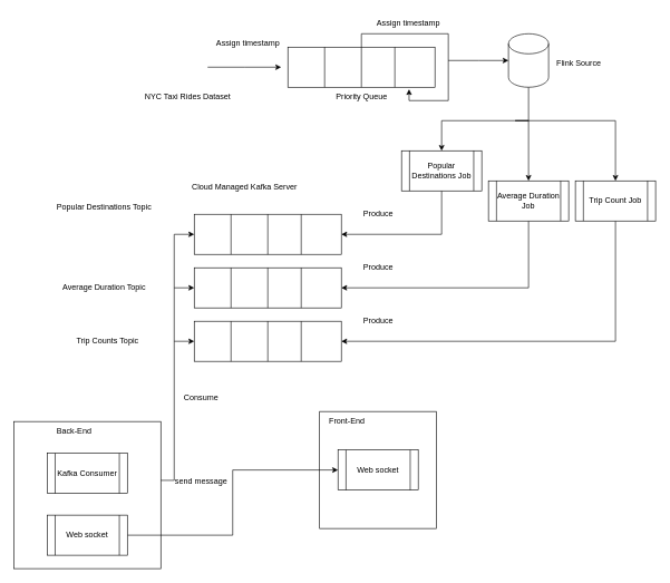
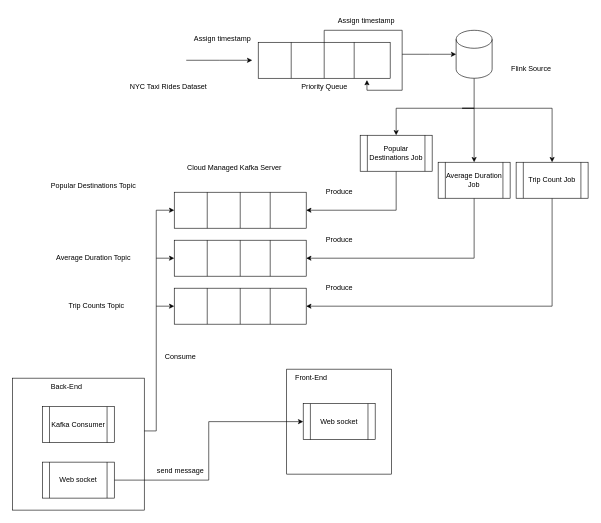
  <mxCell id="0" />
  <mxCell id="1" parent="0" />
  <mxCell id="2" style="edgeStyle=orthogonalEdgeStyle;rounded=0;orthogonalLoop=1;jettySize=auto;html=1;exitX=1;exitY=0.5;exitDx=0;exitDy=0;" edge="1" parent="1" source="3"><mxGeometry relative="1" as="geometry"><mxPoint x="420" y="100" as="targetPoint" /></mxGeometry></mxCell>
  <mxCell id="3" value="" style="shape=image;html=1;verticalAlign=top;verticalLabelPosition=bottom;labelBackgroundColor=#ffffff;imageAspect=0;aspect=fixed;image=https://cdn3.iconfinder.com/data/icons/dompicon-glyph-file-format-2/256/file-csv-format-type-128.png" vertex="1" parent="1"><mxGeometry x="250" y="70" width="60" height="60" as="geometry" /></mxCell>
  <mxCell id="4" value="NYC Taxi Rides Dataset" style="text;html=1;align=center;verticalAlign=middle;resizable=0;points=[];autosize=1;strokeColor=none;fillColor=none;" vertex="1" parent="1"><mxGeometry x="205" y="130" width="150" height="30" as="geometry" /></mxCell>
  <mxCell id="5" value="" style="rounded=0;whiteSpace=wrap;html=1;" vertex="1" parent="1"><mxGeometry x="430" y="70" width="220" height="60" as="geometry" /></mxCell>
  <mxCell id="6" value="" style="endArrow=none;html=1;rounded=0;entryX=0.25;entryY=0;entryDx=0;entryDy=0;exitX=0.25;exitY=1;exitDx=0;exitDy=0;" edge="1" parent="1" source="5" target="5"><mxGeometry width="50" height="50" relative="1" as="geometry"><mxPoint x="550" y="280" as="sourcePoint" /><mxPoint x="600" y="230" as="targetPoint" /></mxGeometry></mxCell>
  <mxCell id="7" value="" style="endArrow=none;html=1;rounded=0;entryX=0.25;entryY=0;entryDx=0;entryDy=0;exitX=0.25;exitY=1;exitDx=0;exitDy=0;" edge="1" parent="1"><mxGeometry width="50" height="50" relative="1" as="geometry"><mxPoint x="540" y="130" as="sourcePoint" /><mxPoint x="540" y="70" as="targetPoint" /></mxGeometry></mxCell>
  <mxCell id="8" value="" style="endArrow=none;html=1;rounded=0;entryX=0.25;entryY=0;entryDx=0;entryDy=0;exitX=0.25;exitY=1;exitDx=0;exitDy=0;" edge="1" parent="1"><mxGeometry width="50" height="50" relative="1" as="geometry"><mxPoint x="590" y="130" as="sourcePoint" /><mxPoint x="590" y="70" as="targetPoint" /></mxGeometry></mxCell>
  <mxCell id="9" value="Priority Queue" style="text;html=1;align=center;verticalAlign=middle;resizable=0;points=[];autosize=1;strokeColor=none;fillColor=none;" vertex="1" parent="1"><mxGeometry x="490" y="130" width="100" height="30" as="geometry" /></mxCell>
  <mxCell id="10" style="edgeStyle=orthogonalEdgeStyle;rounded=0;orthogonalLoop=1;jettySize=auto;html=1;entryX=0.824;entryY=1.05;entryDx=0;entryDy=0;entryPerimeter=0;" edge="1" parent="1" source="5" target="5"><mxGeometry relative="1" as="geometry" /></mxCell>
  <mxCell id="11" style="edgeStyle=orthogonalEdgeStyle;rounded=0;orthogonalLoop=1;jettySize=auto;html=1;startArrow=classic;startFill=1;endArrow=none;endFill=0;" edge="1" parent="1" source="15"><mxGeometry relative="1" as="geometry"><mxPoint x="670" y="90" as="targetPoint" /></mxGeometry></mxCell>
  <mxCell id="12" style="edgeStyle=orthogonalEdgeStyle;rounded=0;orthogonalLoop=1;jettySize=auto;html=1;entryX=0.5;entryY=0;entryDx=0;entryDy=0;startArrow=none;startFill=0;endArrow=classic;endFill=1;exitX=0.5;exitY=1;exitDx=0;exitDy=0;exitPerimeter=0;" edge="1" parent="1" source="15" target="20"><mxGeometry relative="1" as="geometry"><Array as="points"><mxPoint x="790" y="180" /><mxPoint x="660" y="180" /></Array></mxGeometry></mxCell>
  <mxCell id="13" style="edgeStyle=orthogonalEdgeStyle;rounded=0;orthogonalLoop=1;jettySize=auto;html=1;startArrow=none;startFill=0;endArrow=classic;endFill=1;" edge="1" parent="1" target="22"><mxGeometry relative="1" as="geometry"><mxPoint x="770" y="180" as="sourcePoint" /><Array as="points"><mxPoint x="770" y="180" /><mxPoint x="790" y="180" /></Array></mxGeometry></mxCell>
  <mxCell id="14" style="edgeStyle=orthogonalEdgeStyle;rounded=0;orthogonalLoop=1;jettySize=auto;html=1;startArrow=none;startFill=0;endArrow=classic;endFill=1;" edge="1" parent="1" target="24"><mxGeometry relative="1" as="geometry"><mxPoint x="770" y="180" as="sourcePoint" /><Array as="points"><mxPoint x="770" y="180" /><mxPoint x="920" y="180" /></Array></mxGeometry></mxCell>
  <mxCell id="15" value="" style="shape=cylinder3;whiteSpace=wrap;html=1;boundedLbl=1;backgroundOutline=1;size=15;" vertex="1" parent="1"><mxGeometry x="760" y="50" width="60" height="80" as="geometry" /></mxCell>
  <mxCell id="16" value="Assign timestamp" style="text;html=1;align=center;verticalAlign=middle;resizable=0;points=[];autosize=1;strokeColor=none;fillColor=none;" vertex="1" parent="1"><mxGeometry x="310" y="50" width="120" height="30" as="geometry" /></mxCell>
  <mxCell id="17" value="Assign timestamp" style="text;html=1;align=center;verticalAlign=middle;resizable=0;points=[];autosize=1;strokeColor=none;fillColor=none;" vertex="1" parent="1"><mxGeometry x="550" y="20" width="120" height="30" as="geometry" /></mxCell>
- <mxCell id="18" value="Flink Source" style="text;html=1;align=center;verticalAlign=middle;resizable=0;points=[];autosize=1;strokeColor=none;fillColor=none;" vertex="1" parent="1"><mxGeometry x="820" y="80" width="90" height="30" as="geometry" /></mxCell>
+ <mxCell id="18" value="Flink Source" style="text;html=1;align=center;verticalAlign=middle;resizable=0;points=[];autosize=1;strokeColor=none;fillColor=none;" vertex="1" parent="1"><mxGeometry x="840" y="100" width="90" height="30" as="geometry" /></mxCell>
  <mxCell id="19" style="edgeStyle=orthogonalEdgeStyle;rounded=0;orthogonalLoop=1;jettySize=auto;html=1;entryX=1;entryY=0.5;entryDx=0;entryDy=0;startArrow=none;startFill=0;endArrow=classic;endFill=1;exitX=0.5;exitY=1;exitDx=0;exitDy=0;" edge="1" parent="1" source="20" target="25"><mxGeometry relative="1" as="geometry" /></mxCell>
  <mxCell id="20" value="Popular Destinations Job" style="shape=process;whiteSpace=wrap;html=1;backgroundOutline=1;" vertex="1" parent="1"><mxGeometry x="600" y="225" width="120" height="60" as="geometry" /></mxCell>
  <mxCell id="21" style="edgeStyle=orthogonalEdgeStyle;rounded=0;orthogonalLoop=1;jettySize=auto;html=1;entryX=1;entryY=0.5;entryDx=0;entryDy=0;startArrow=none;startFill=0;endArrow=classic;endFill=1;" edge="1" parent="1" source="22" target="29"><mxGeometry relative="1" as="geometry"><Array as="points"><mxPoint x="790" y="430" /></Array></mxGeometry></mxCell>
  <mxCell id="22" value="Average Duration Job" style="shape=process;whiteSpace=wrap;html=1;backgroundOutline=1;" vertex="1" parent="1"><mxGeometry x="730" y="270" width="120" height="60" as="geometry" /></mxCell>
  <mxCell id="23" style="edgeStyle=orthogonalEdgeStyle;rounded=0;orthogonalLoop=1;jettySize=auto;html=1;entryX=1;entryY=0.5;entryDx=0;entryDy=0;startArrow=none;startFill=0;endArrow=classic;endFill=1;" edge="1" parent="1" source="24" target="33"><mxGeometry relative="1" as="geometry"><Array as="points"><mxPoint x="920" y="510" /></Array></mxGeometry></mxCell>
  <mxCell id="24" value="Trip Count Job" style="shape=process;whiteSpace=wrap;html=1;backgroundOutline=1;" vertex="1" parent="1"><mxGeometry x="860" y="270" width="120" height="60" as="geometry" /></mxCell>
  <mxCell id="25" value="" style="rounded=0;whiteSpace=wrap;html=1;" vertex="1" parent="1"><mxGeometry x="290" y="320" width="220" height="60" as="geometry" /></mxCell>
  <mxCell id="26" value="" style="endArrow=none;html=1;rounded=0;entryX=0.25;entryY=0;entryDx=0;entryDy=0;exitX=0.25;exitY=1;exitDx=0;exitDy=0;" edge="1" parent="1" source="25" target="25"><mxGeometry width="50" height="50" relative="1" as="geometry"><mxPoint x="410" y="530" as="sourcePoint" /><mxPoint x="460" y="480" as="targetPoint" /></mxGeometry></mxCell>
  <mxCell id="27" value="" style="endArrow=none;html=1;rounded=0;entryX=0.25;entryY=0;entryDx=0;entryDy=0;exitX=0.25;exitY=1;exitDx=0;exitDy=0;" edge="1" parent="1"><mxGeometry width="50" height="50" relative="1" as="geometry"><mxPoint x="400" y="380" as="sourcePoint" /><mxPoint x="400" y="320" as="targetPoint" /></mxGeometry></mxCell>
  <mxCell id="28" value="" style="endArrow=none;html=1;rounded=0;entryX=0.25;entryY=0;entryDx=0;entryDy=0;exitX=0.25;exitY=1;exitDx=0;exitDy=0;" edge="1" parent="1"><mxGeometry width="50" height="50" relative="1" as="geometry"><mxPoint x="450" y="380" as="sourcePoint" /><mxPoint x="450" y="320" as="targetPoint" /></mxGeometry></mxCell>
  <mxCell id="29" value="" style="rounded=0;whiteSpace=wrap;html=1;" vertex="1" parent="1"><mxGeometry x="290" y="400" width="220" height="60" as="geometry" /></mxCell>
  <mxCell id="30" value="" style="endArrow=none;html=1;rounded=0;entryX=0.25;entryY=0;entryDx=0;entryDy=0;exitX=0.25;exitY=1;exitDx=0;exitDy=0;" edge="1" parent="1" source="29" target="29"><mxGeometry width="50" height="50" relative="1" as="geometry"><mxPoint x="410" y="610" as="sourcePoint" /><mxPoint x="460" y="560" as="targetPoint" /></mxGeometry></mxCell>
  <mxCell id="31" value="" style="endArrow=none;html=1;rounded=0;entryX=0.25;entryY=0;entryDx=0;entryDy=0;exitX=0.25;exitY=1;exitDx=0;exitDy=0;" edge="1" parent="1"><mxGeometry width="50" height="50" relative="1" as="geometry"><mxPoint x="400" y="460" as="sourcePoint" /><mxPoint x="400" y="400" as="targetPoint" /></mxGeometry></mxCell>
  <mxCell id="32" value="" style="endArrow=none;html=1;rounded=0;entryX=0.25;entryY=0;entryDx=0;entryDy=0;exitX=0.25;exitY=1;exitDx=0;exitDy=0;" edge="1" parent="1"><mxGeometry width="50" height="50" relative="1" as="geometry"><mxPoint x="450" y="460" as="sourcePoint" /><mxPoint x="450" y="400" as="targetPoint" /></mxGeometry></mxCell>
  <mxCell id="33" value="" style="rounded=0;whiteSpace=wrap;html=1;" vertex="1" parent="1"><mxGeometry x="290" y="480" width="220" height="60" as="geometry" /></mxCell>
  <mxCell id="34" value="" style="endArrow=none;html=1;rounded=0;entryX=0.25;entryY=0;entryDx=0;entryDy=0;exitX=0.25;exitY=1;exitDx=0;exitDy=0;" edge="1" parent="1" source="33" target="33"><mxGeometry width="50" height="50" relative="1" as="geometry"><mxPoint x="410" y="690" as="sourcePoint" /><mxPoint x="460" y="640" as="targetPoint" /></mxGeometry></mxCell>
  <mxCell id="35" value="" style="endArrow=none;html=1;rounded=0;entryX=0.25;entryY=0;entryDx=0;entryDy=0;exitX=0.25;exitY=1;exitDx=0;exitDy=0;" edge="1" parent="1"><mxGeometry width="50" height="50" relative="1" as="geometry"><mxPoint x="400" y="540" as="sourcePoint" /><mxPoint x="400" y="480" as="targetPoint" /></mxGeometry></mxCell>
  <mxCell id="36" value="" style="endArrow=none;html=1;rounded=0;entryX=0.25;entryY=0;entryDx=0;entryDy=0;exitX=0.25;exitY=1;exitDx=0;exitDy=0;" edge="1" parent="1"><mxGeometry width="50" height="50" relative="1" as="geometry"><mxPoint x="450" y="540" as="sourcePoint" /><mxPoint x="450" y="480" as="targetPoint" /></mxGeometry></mxCell>
  <mxCell id="37" value="Popular Destinations Topic" style="text;html=1;align=center;verticalAlign=middle;resizable=0;points=[];autosize=1;strokeColor=none;fillColor=none;" vertex="1" parent="1"><mxGeometry x="70" y="295" width="170" height="30" as="geometry" /></mxCell>
- <mxCell id="38" value="Cloud Managed Kafka Server" style="text;html=1;align=center;verticalAlign=middle;resizable=0;points=[];autosize=1;strokeColor=none;fillColor=none;" vertex="1" parent="1"><mxGeometry x="275" y="265" width="180" height="30" as="geometry" /></mxCell>
+ <mxCell id="38" value="Cloud Managed Kafka Server" style="text;html=1;align=center;verticalAlign=middle;resizable=0;points=[];autosize=1;strokeColor=none;fillColor=none;" vertex="1" parent="1"><mxGeometry x="300" y="265" width="180" height="30" as="geometry" /></mxCell>
  <mxCell id="39" value="Average Duration Topic" style="text;html=1;align=center;verticalAlign=middle;resizable=0;points=[];autosize=1;strokeColor=none;fillColor=none;" vertex="1" parent="1"><mxGeometry x="80" y="415" width="150" height="30" as="geometry" /></mxCell>
  <mxCell id="40" value="Trip Counts Topic" style="text;html=1;align=center;verticalAlign=middle;resizable=0;points=[];autosize=1;strokeColor=none;fillColor=none;" vertex="1" parent="1"><mxGeometry x="100" y="495" width="120" height="30" as="geometry" /></mxCell>
  <mxCell id="41" style="edgeStyle=orthogonalEdgeStyle;rounded=0;orthogonalLoop=1;jettySize=auto;html=1;entryX=0;entryY=0.5;entryDx=0;entryDy=0;startArrow=none;startFill=0;endArrow=classic;endFill=1;" edge="1" parent="1" source="54" target="25"><mxGeometry relative="1" as="geometry"><Array as="points"><mxPoint x="260" y="718" /><mxPoint x="260" y="350" /></Array></mxGeometry></mxCell>
  <mxCell id="42" value="" style="endArrow=classic;html=1;rounded=0;entryX=0;entryY=0.5;entryDx=0;entryDy=0;" edge="1" parent="1" target="29"><mxGeometry width="50" height="50" relative="1" as="geometry"><mxPoint x="260" y="430" as="sourcePoint" /><mxPoint x="370" y="530" as="targetPoint" /></mxGeometry></mxCell>
  <mxCell id="43" value="" style="endArrow=classic;html=1;rounded=0;entryX=0;entryY=0.5;entryDx=0;entryDy=0;" edge="1" parent="1" target="33"><mxGeometry width="50" height="50" relative="1" as="geometry"><mxPoint x="260" y="510" as="sourcePoint" /><mxPoint x="300" y="440" as="targetPoint" /></mxGeometry></mxCell>
  <mxCell id="44" value="Consume" style="text;html=1;align=center;verticalAlign=middle;resizable=0;points=[];autosize=1;strokeColor=none;fillColor=none;" vertex="1" parent="1"><mxGeometry x="265" y="580" width="70" height="30" as="geometry" /></mxCell>
  <mxCell id="45" value="Produce" style="text;html=1;align=center;verticalAlign=middle;resizable=0;points=[];autosize=1;strokeColor=none;fillColor=none;" vertex="1" parent="1"><mxGeometry x="530" y="305" width="70" height="30" as="geometry" /></mxCell>
  <mxCell id="46" value="Produce" style="text;html=1;align=center;verticalAlign=middle;resizable=0;points=[];autosize=1;strokeColor=none;fillColor=none;" vertex="1" parent="1"><mxGeometry x="530" y="385" width="70" height="30" as="geometry" /></mxCell>
  <mxCell id="47" value="Produce" style="text;html=1;align=center;verticalAlign=middle;resizable=0;points=[];autosize=1;strokeColor=none;fillColor=none;" vertex="1" parent="1"><mxGeometry x="530" y="465" width="70" height="30" as="geometry" /></mxCell>
  <mxCell id="48" value="" style="group" vertex="1" connectable="0" parent="1"><mxGeometry x="477.5" y="615" width="175" height="175" as="geometry" /></mxCell>
  <mxCell id="49" value="" style="whiteSpace=wrap;html=1;aspect=fixed;" vertex="1" parent="48"><mxGeometry width="175" height="175" as="geometry" /></mxCell>
  <mxCell id="50" value="Front-End" style="text;html=1;align=center;verticalAlign=middle;resizable=0;points=[];autosize=1;strokeColor=none;fillColor=none;" vertex="1" parent="48"><mxGeometry width="80" height="30" as="geometry" /></mxCell>
  <mxCell id="51" value="Web socket" style="shape=process;whiteSpace=wrap;html=1;backgroundOutline=1;" vertex="1" parent="48"><mxGeometry x="27.5" y="57.5" width="120" height="60" as="geometry" /></mxCell>
  <mxCell id="52" value="Web socket" style="shape=process;whiteSpace=wrap;html=1;backgroundOutline=1;" vertex="1" parent="1"><mxGeometry x="70" y="780" width="120" height="60" as="geometry" /></mxCell>
  <mxCell id="53" value="" style="whiteSpace=wrap;html=1;aspect=fixed;" vertex="1" parent="1"><mxGeometry x="20" y="630" width="220" height="220" as="geometry" /></mxCell>
  <mxCell id="54" value="Kafka Consumer" style="shape=process;whiteSpace=wrap;html=1;backgroundOutline=1;" vertex="1" parent="1"><mxGeometry x="70" y="677.5" width="120" height="60" as="geometry" /></mxCell>
  <mxCell id="55" value="Back-End" style="text;html=1;align=center;verticalAlign=middle;resizable=0;points=[];autosize=1;strokeColor=none;fillColor=none;" vertex="1" parent="1"><mxGeometry x="70" y="630" width="80" height="30" as="geometry" /></mxCell>
  <mxCell id="56" style="edgeStyle=orthogonalEdgeStyle;rounded=0;orthogonalLoop=1;jettySize=auto;html=1;exitX=1;exitY=0.5;exitDx=0;exitDy=0;entryX=0;entryY=0.5;entryDx=0;entryDy=0;startArrow=none;startFill=0;endArrow=classic;endFill=1;" edge="1" parent="1" source="57" target="51"><mxGeometry relative="1" as="geometry" /></mxCell>
  <mxCell id="57" value="Web socket" style="shape=process;whiteSpace=wrap;html=1;backgroundOutline=1;" vertex="1" parent="1"><mxGeometry x="70" y="770" width="120" height="60" as="geometry" /></mxCell>
- <mxCell id="58" value="send message" style="text;html=1;align=center;verticalAlign=middle;resizable=0;points=[];autosize=1;strokeColor=none;fillColor=none;" vertex="1" parent="1"><mxGeometry x="250" y="705" width="100" height="30" as="geometry" /></mxCell>
+ <mxCell id="58" value="send message" style="text;html=1;align=center;verticalAlign=middle;resizable=0;points=[];autosize=1;strokeColor=none;fillColor=none;" vertex="1" parent="1"><mxGeometry x="250" y="770" width="100" height="30" as="geometry" /></mxCell>
